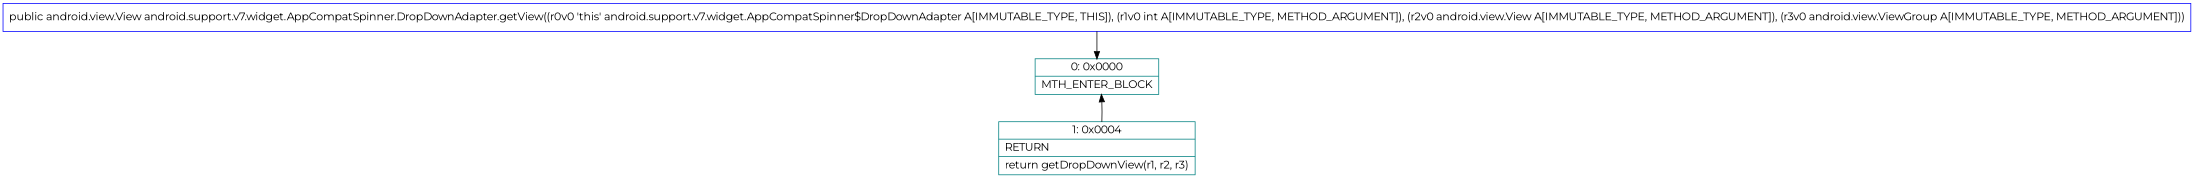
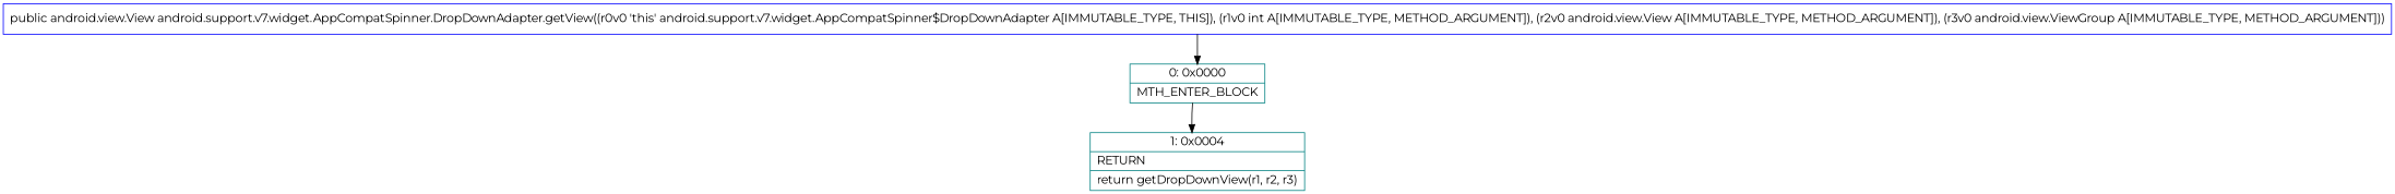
  digraph {
    fontname=Montserrat
    node [shape=record color=teal fontname=Montserrat]
    edge [fontname=Montserrat]
    n1 [label="{0\:\ 0x0000|MTH_ENTER_BLOCK\l}"]
    n2 [label="{1\:\ 0x0004|RETURN\l|return getDropDownView(r1, r2, r3)\l}"]
    n3 [label="{public android.view.View android.support.v7.widget.AppCompatSpinner.DropDownAdapter.getView((r0v0 'this' android.support.v7.widget.AppCompatSpinner$DropDownAdapter A[IMMUTABLE_TYPE, THIS]), (r1v0 int A[IMMUTABLE_TYPE, METHOD_ARGUMENT]), (r2v0 android.view.View A[IMMUTABLE_TYPE, METHOD_ARGUMENT]), (r3v0 android.view.ViewGroup A[IMMUTABLE_TYPE, METHOD_ARGUMENT])) }" color=blue]
-   n2 -> n1
+   n1 -> n2
    n3 -> n1
  }
